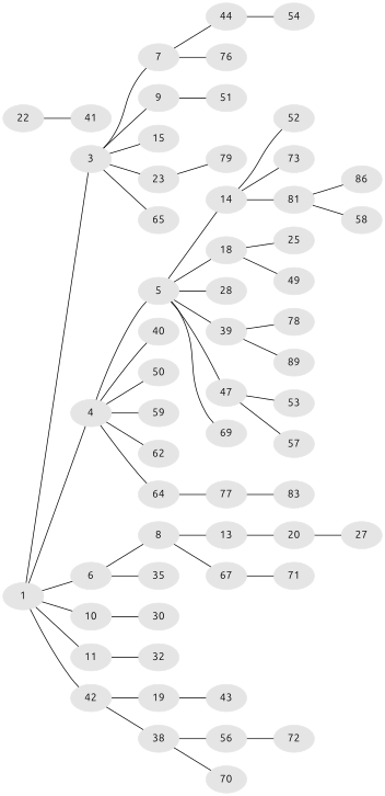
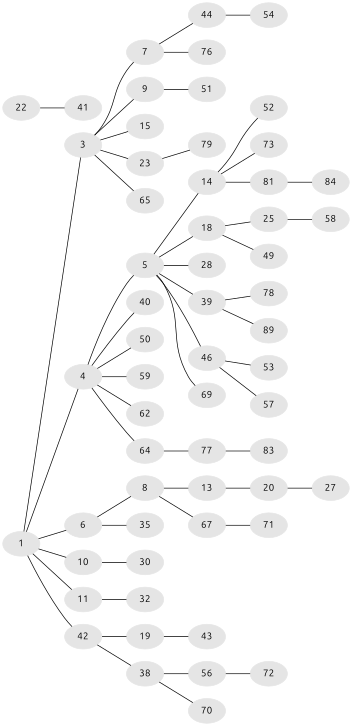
  graph {
    fontname=Ubuntu
    rankdir=LR
    node [color=gray90 fontname=Ubuntu style=filled]
    edge [fontname=Ubuntu]
    1 [super="+2"]
    3 [super="+21"]
    4 [super="+26"]
    6 [super="+29"]
    10 [super="+16"]
    11 [super="+45"]
    n7 [label=42 super="+17"]
    7 [super="+37"]
    9
    15
    23
    65 [super="+68"]
    5 [super="+33"]
    40
    50 [super="+61"]
    59
    62
    64
    8 [super="+31"]
    35 [super="+44"]
    13
    67
    30
    32 [super="+75"]
    19 [super="+48"]
    38 [super="+55"]
    22
    41
    n29 [label=44]
    76
    51
    79
    14 [super="+36"]
    18 [super="+24"]
    28
    39 [super="+42"]
-   46 [super="+87" label=47]
+   46 [super="+87"]
    69
    77 [super="+86"]
    52
    73
    81
    25 [super="+34"]
    49 [super="+60"]
    78
    n46 [label=89]
    53 [super="+82"]
    57
    54 [super="+66"]
    20 [super="+63"]
    71
    43
    56
    70
    27
-   84 [label=86]
+   84
    58
    72 [super="+74"]
    83
    1 -- 3
    1 -- 4
    1 -- 6
    1 -- 10
    1 -- 11
    1 -- n7
    3 -- 7
    3 -- 9
    3 -- 15
    3 -- 23
    3 -- 65
    4 -- 5
    4 -- 40
    4 -- 50
    4 -- 59
    4 -- 62
    4 -- 64
    6 -- 8
    6 -- 35
    10 -- 30
    11 -- 32
    n7 -- 19
    n7 -- 38
    7 -- n29
    7 -- 76
    9 -- 51
    23 -- 79
    5 -- 14
    5 -- 18
    5 -- 28
    5 -- 39
    5 -- 46
    5 -- 69
    64 -- 77
    8 -- 13
    8 -- 67
    13 -- 20
    67 -- 71
    19 -- 43
    38 -- 56
    38 -- 70
    22 -- 41
    n29 -- 54
    14 -- 52
    14 -- 73
    14 -- 81
    18 -- 25
    18 -- 49
    39 -- 78
    39 -- n46
    46 -- 53
    46 -- 57
    77 -- 83
    81 -- 84
-   81 -- 58
+   25 -- 58
    20 -- 27
    56 -- 72
  }
